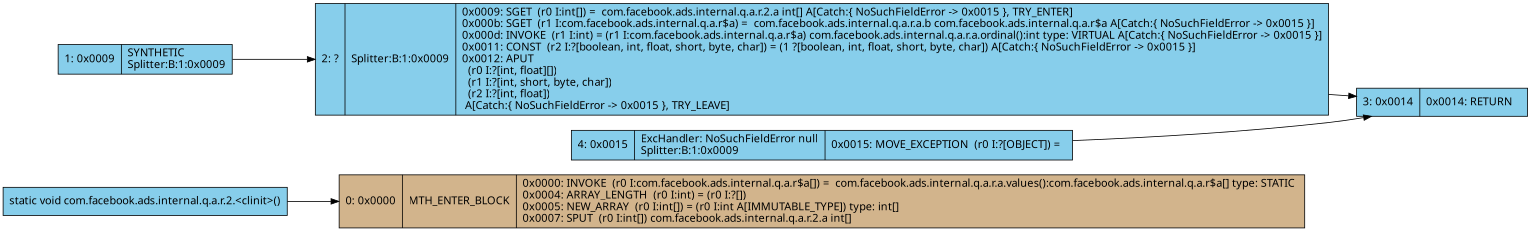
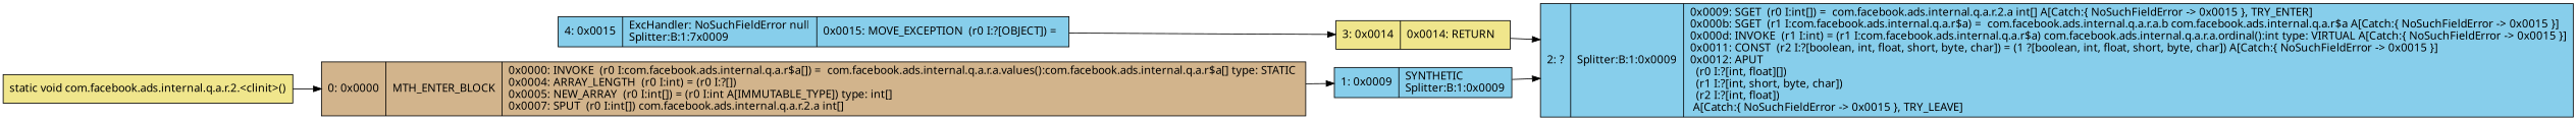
  digraph {
    fontname="Noto Sans"
    rankdir=LR
    node [fillcolor=skyblue fontname="Noto Sans" shape=record style=filled]
    edge [fontname="Noto Sans"]
    n1 [fillcolor=tan label="{0\:\ 0x0000|MTH_ENTER_BLOCK\l|0x0000: INVOKE  (r0 I:com.facebook.ads.internal.q.a.r$a[]) =  com.facebook.ads.internal.q.a.r.a.values():com.facebook.ads.internal.q.a.r$a[] type: STATIC \l0x0004: ARRAY_LENGTH  (r0 I:int) = (r0 I:?[]) \l0x0005: NEW_ARRAY  (r0 I:int[]) = (r0 I:int A[IMMUTABLE_TYPE]) type: int[] \l0x0007: SPUT  (r0 I:int[]) com.facebook.ads.internal.q.a.r.2.a int[] \l}"]
    n2 [label="{1\:\ 0x0009|SYNTHETIC\lSplitter:B:1:0x0009\l}"]
    n3 [label="{2\:\ ?|Splitter:B:1:0x0009\l|0x0009: SGET  (r0 I:int[]) =  com.facebook.ads.internal.q.a.r.2.a int[] A[Catch:\{ NoSuchFieldError \-\> 0x0015 \}, TRY_ENTER]\l0x000b: SGET  (r1 I:com.facebook.ads.internal.q.a.r$a) =  com.facebook.ads.internal.q.a.r.a.b com.facebook.ads.internal.q.a.r$a A[Catch:\{ NoSuchFieldError \-\> 0x0015 \}]\l0x000d: INVOKE  (r1 I:int) = (r1 I:com.facebook.ads.internal.q.a.r$a) com.facebook.ads.internal.q.a.r.a.ordinal():int type: VIRTUAL A[Catch:\{ NoSuchFieldError \-\> 0x0015 \}]\l0x0011: CONST  (r2 I:?[boolean, int, float, short, byte, char]) = (1 ?[boolean, int, float, short, byte, char]) A[Catch:\{ NoSuchFieldError \-\> 0x0015 \}]\l0x0012: APUT  \l  (r0 I:?[int, float][])\l  (r1 I:?[int, short, byte, char])\l  (r2 I:?[int, float])\l A[Catch:\{ NoSuchFieldError \-\> 0x0015 \}, TRY_LEAVE]\l}"]
-   n4 [label="{3\:\ 0x0014|0x0014: RETURN   \l}"]
-   n5 [label="{4\:\ 0x0015|ExcHandler: NoSuchFieldError null\lSplitter:B:1:0x0009\l|0x0015: MOVE_EXCEPTION  (r0 I:?[OBJECT]) =  \l}"]
-   n6 [label="{static void com.facebook.ads.internal.q.a.r.2.\<clinit\>() }"]
+   n4 [fillcolor=khaki label="{3\:\ 0x0014|0x0014: RETURN   \l}"]
+   n5 [label="{4\:\ 0x0015|ExcHandler: NoSuchFieldError null\lSplitter:B:1:7x0009\l|0x0015: MOVE_EXCEPTION  (r0 I:?[OBJECT]) =  \l}"]
+   n6 [fillcolor=khaki label="{static void com.facebook.ads.internal.q.a.r.2.\<clinit\>() }"]
+   n1 -> n2
    n2 -> n3
-   n3 -> n4
+   n4 -> n3
    n5 -> n4
    n6 -> n1
  }
